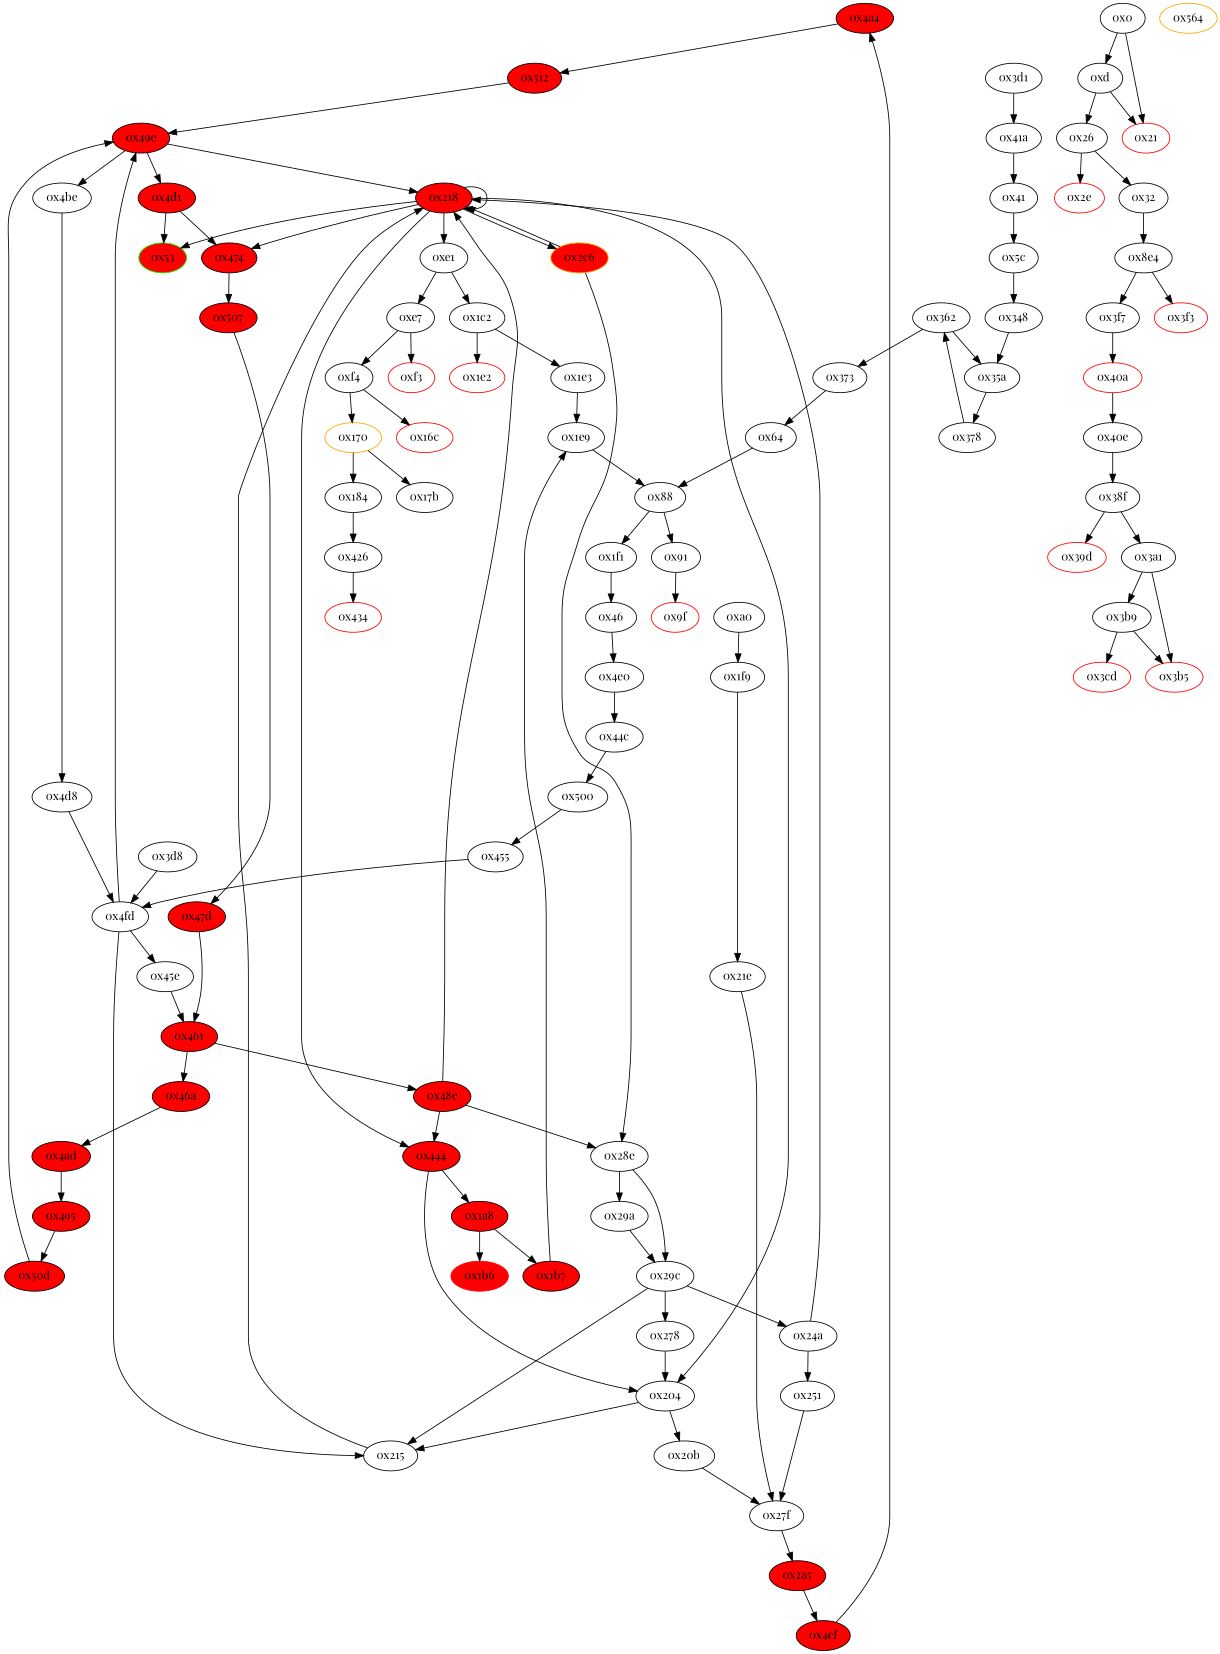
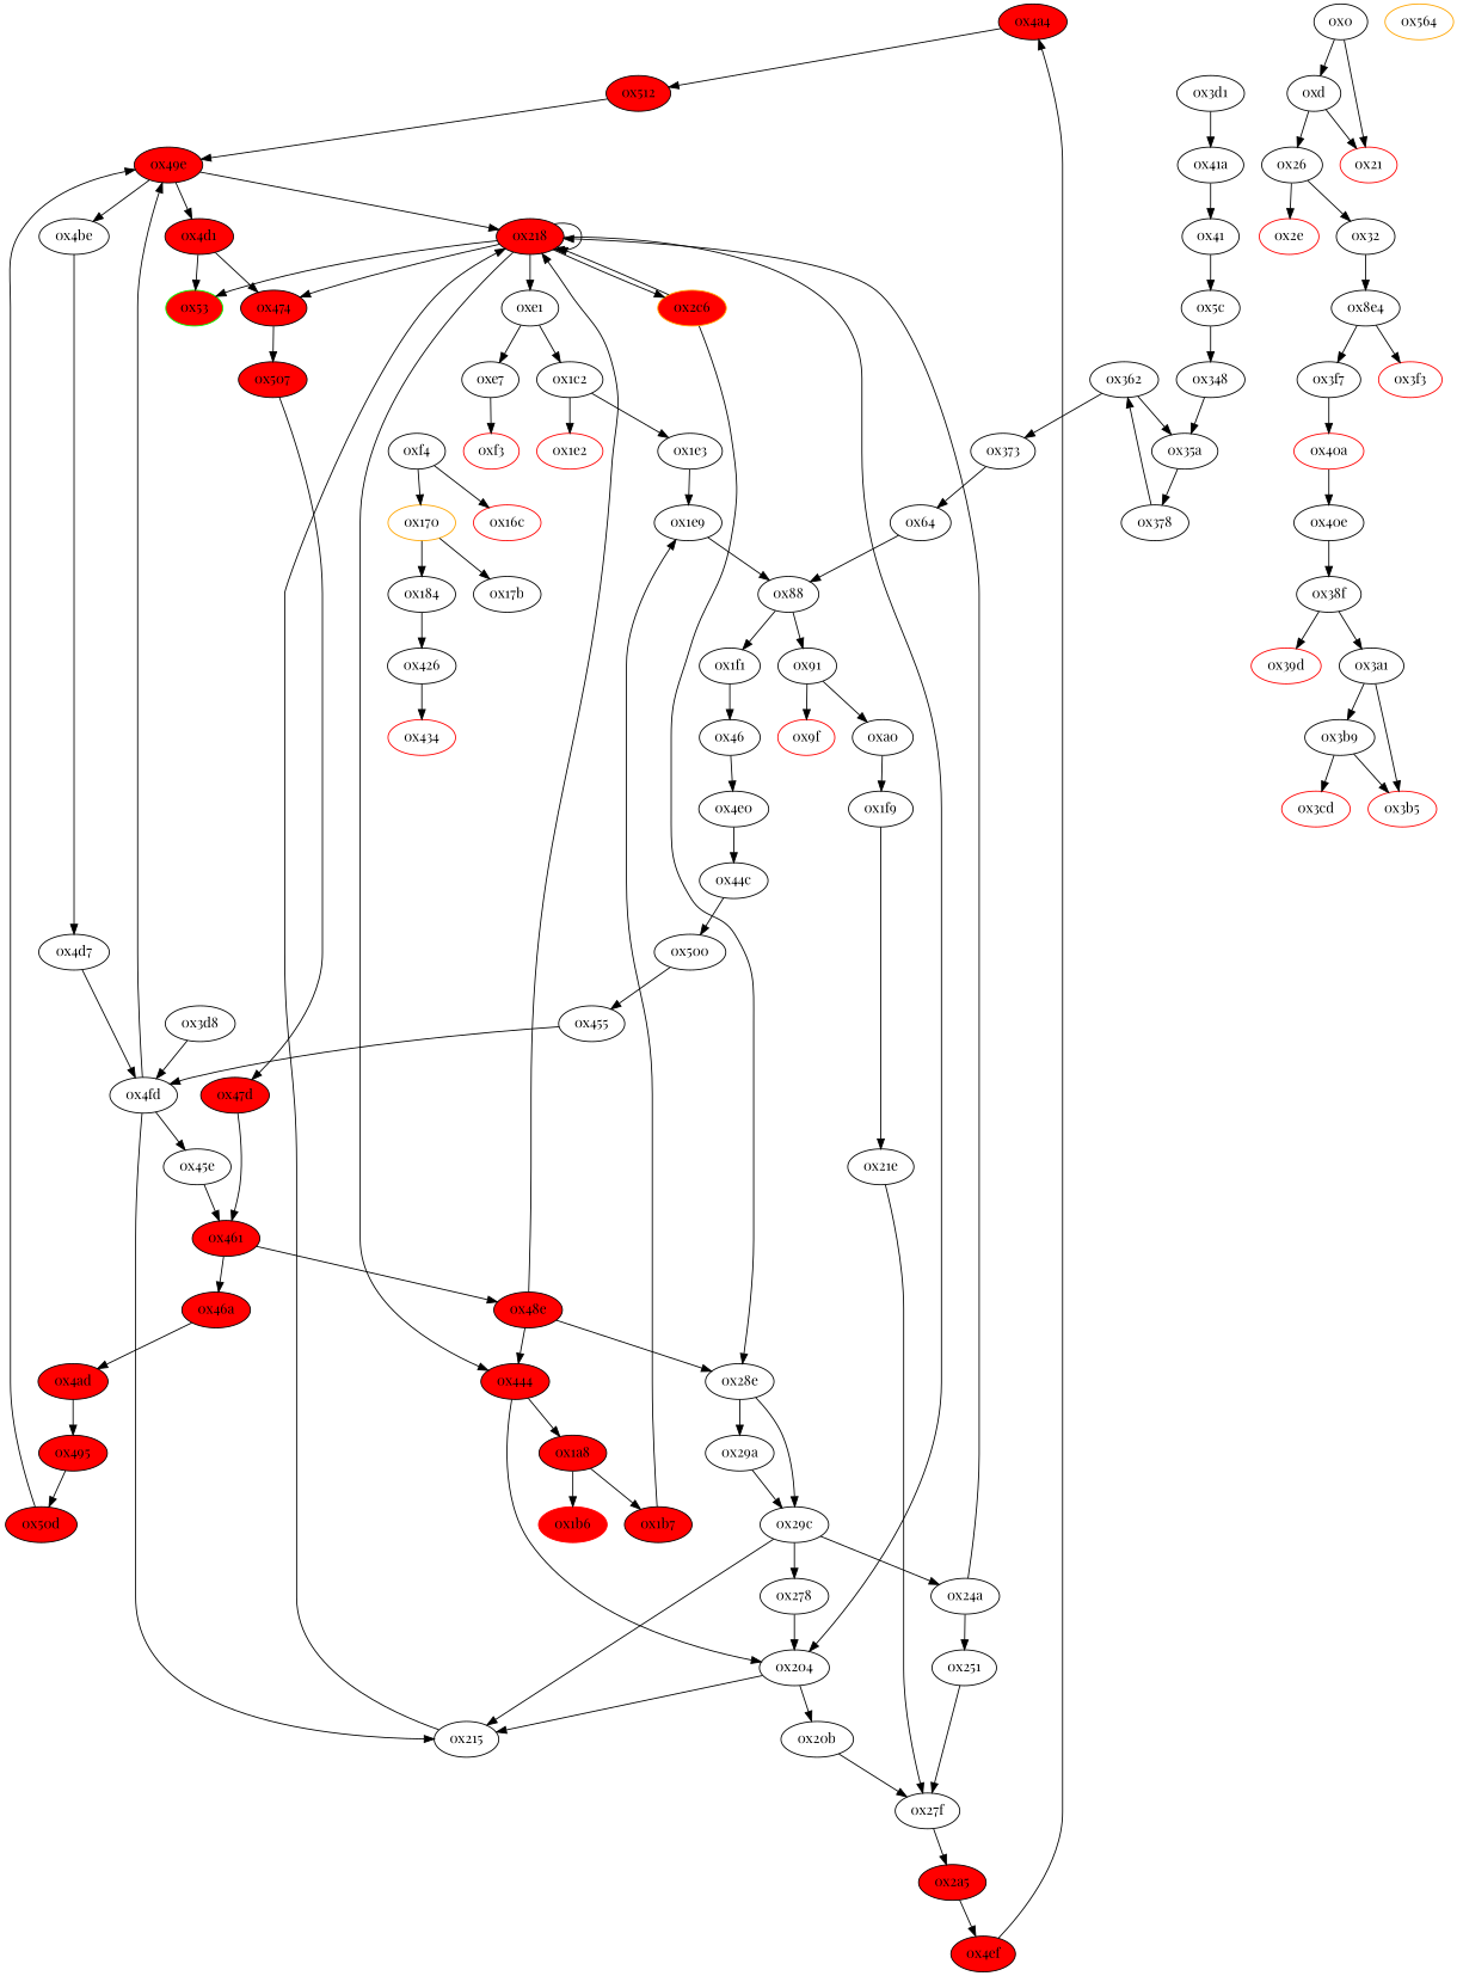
  digraph {
    fontname="Playfair Display"
    node [fillcolor=white fontname="Playfair Display" style=filled]
    edge [fontname="Playfair Display"]
    "0x4a4" [fillcolor=red]
    "0x512" [fillcolor=red]
    "0x49e" [fillcolor=red]
    "0x218" [fillcolor=red]
    "0x215"
    "0xe1"
    "0x444" [fillcolor=red]
    "0x2c6" [color=orange fillcolor=red]
    "0x53" [color=green fillcolor=red]
    "0x474" [fillcolor=red]
    "0x204"
    "0x29a"
    "0x29c"
    "0x278"
    "0x24a"
    "0x21e"
    "0x27f"
    "0x2a5" [fillcolor=red]
    "0x1c2"
    "0xe7"
    "0x1a8" [fillcolor=red]
    "0x28e"
    "0x507" [fillcolor=red]
    "0x20b"
    "0x1f1"
    "0x46"
    "0x4e0"
    "0x1e2" [color=red]
    "0x1e3"
    "0x1e9"
    "0x47d" [fillcolor=red]
    "0x461" [fillcolor=red]
    "0x46a" [fillcolor=red]
    "0x4ad" [fillcolor=red]
    "0x495" [fillcolor=red]
    "0x4d1" [fillcolor=red]
    "0x4be"
    "0x39d" [color=red]
    "0x17b" [color=black]
-   "0x4d7" [label="0x4d8"]
+   "0x4d7"
    "0x2e" [color=red]
    "0x88"
    "0x91"
    "0x48e" [fillcolor=red]
    "0x40e"
    "0x38f"
    "0x3a1"
    "0xa0"
    "0x1f9"
    "0x251"
    "0x50d" [fillcolor=red]
    "0x44c"
    "0x348"
    "0x35a"
    "0x378"
    "0xf4"
    "0xf3" [color=red]
    "0x9f" [color=red]
    "0x3d8"
    "0x4fd"
    "0x3cd" [color=red]
    "0x3b9"
    "0x3b5" [color=red]
    "0x3d1"
    "0x41a"
    "0x170" [color=orange]
    "0x16c" [color=red]
    "0x41"
    "0x4ef" [fillcolor=red]
    "0x1b6" [color=red fillcolor=red]
    "0x40a" [color=red]
    "0x1b7" [fillcolor=red]
    "0x455"
    "0x45e"
    "0x500"
    "0x5c"
    "0x362"
    "0x373"
    "0x64"
    "0xd"
    "0x26"
    "0x21" [color=red]
    "0x32"
    "0x184"
    "0x3f7"
    "0x426"
    "0x434" [color=red]
    n88 [label="0x8e4"]
    "0x3f3" [color=red]
    n90 [color=orange label="0x564"]
    "0x0"
    "0x4a4" -> "0x512"
    "0x512" -> "0x49e"
    "0x49e" -> "0x218"
    "0x49e" -> "0x4d1"
    "0x49e" -> "0x4be"
    "0x218" -> "0x218"
    "0x218" -> "0xe1"
    "0x218" -> "0x444"
    "0x218" -> "0x2c6"
    "0x218" -> "0x53"
    "0x218" -> "0x474"
    "0x218" -> "0x204"
    "0x215" -> "0x218"
    "0xe1" -> "0x1c2"
    "0xe1" -> "0xe7"
    "0x444" -> "0x204"
    "0x444" -> "0x1a8"
    "0x2c6" -> "0x218"
    "0x2c6" -> "0x28e"
    "0x474" -> "0x507"
    "0x204" -> "0x215"
    "0x204" -> "0x20b"
    "0x29a" -> "0x29c"
    "0x29c" -> "0x215"
    "0x29c" -> "0x278"
    "0x29c" -> "0x24a"
    "0x278" -> "0x204"
    "0x24a" -> "0x218"
    "0x24a" -> "0x251"
    "0x21e" -> "0x27f"
    "0x27f" -> "0x2a5"
    "0x2a5" -> "0x4ef"
    "0x1c2" -> "0x1e2"
    "0x1c2" -> "0x1e3"
-   "0xe7" -> "0xf4"
    "0xe7" -> "0xf3"
    "0x1a8" -> "0x1b6"
    "0x1a8" -> "0x1b7"
    "0x28e" -> "0x29a"
    "0x28e" -> "0x29c"
    "0x507" -> "0x47d"
    "0x20b" -> "0x27f"
    "0x1f1" -> "0x46"
    "0x46" -> "0x4e0"
    "0x4e0" -> "0x44c"
    "0x1e3" -> "0x1e9"
    "0x1e9" -> "0x88"
    "0x47d" -> "0x461"
    "0x461" -> "0x46a"
    "0x461" -> "0x48e"
    "0x46a" -> "0x4ad"
    "0x4ad" -> "0x495"
    "0x495" -> "0x50d"
    "0x4d1" -> "0x53"
    "0x4d1" -> "0x474"
    "0x4be" -> "0x4d7"
    "0x4d7" -> "0x4fd"
    "0x88" -> "0x1f1"
    "0x88" -> "0x91"
+   "0x91" -> "0xa0"
    "0x91" -> "0x9f"
    "0x48e" -> "0x218"
    "0x48e" -> "0x444"
    "0x48e" -> "0x28e"
    "0x40e" -> "0x38f"
    "0x38f" -> "0x39d"
    "0x38f" -> "0x3a1"
    "0x3a1" -> "0x3b9"
    "0x3a1" -> "0x3b5"
    "0xa0" -> "0x1f9"
    "0x1f9" -> "0x21e"
    "0x251" -> "0x27f"
    "0x50d" -> "0x49e"
    "0x44c" -> "0x500"
    "0x348" -> "0x35a"
    "0x35a" -> "0x378"
    "0x378" -> "0x362"
    "0xf4" -> "0x170"
    "0xf4" -> "0x16c"
    "0x3d8" -> "0x4fd"
    "0x4fd" -> "0x49e"
    "0x4fd" -> "0x215"
    "0x4fd" -> "0x45e"
    "0x3b9" -> "0x3cd"
    "0x3b9" -> "0x3b5"
    "0x3d1" -> "0x41a"
    "0x41a" -> "0x41"
    "0x170" -> "0x17b"
    "0x170" -> "0x184"
    "0x41" -> "0x5c"
    "0x4ef" -> "0x4a4"
    "0x40a" -> "0x40e"
    "0x1b7" -> "0x1e9"
    "0x455" -> "0x4fd"
    "0x45e" -> "0x461"
    "0x500" -> "0x455"
    "0x5c" -> "0x348"
    "0x362" -> "0x35a"
    "0x362" -> "0x373"
    "0x373" -> "0x64"
    "0x64" -> "0x88"
    "0xd" -> "0x26"
    "0xd" -> "0x21"
    "0x26" -> "0x2e"
    "0x26" -> "0x32"
    "0x32" -> n88
    "0x184" -> "0x426"
    "0x3f7" -> "0x40a"
    "0x426" -> "0x434"
    n88 -> "0x3f7"
    n88 -> "0x3f3"
    "0x0" -> "0xd"
    "0x0" -> "0x21"
  }
